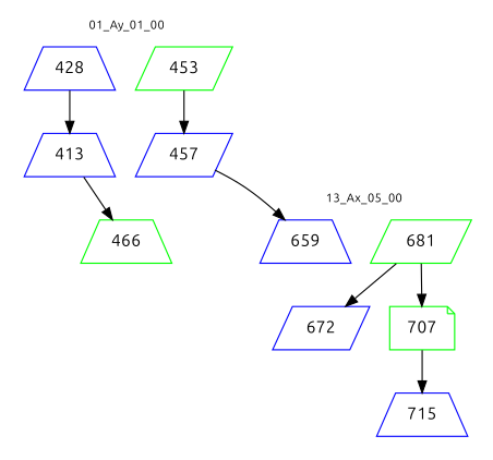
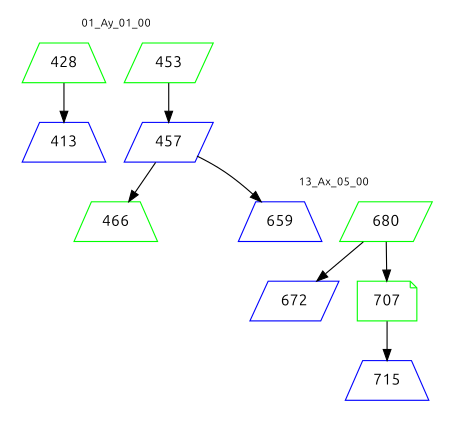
  digraph {
    fontname=Ubuntu
    node [color=green fontname=Ubuntu shape=trapezium]
    edge [color=black fontname=Ubuntu]
    n1 [label=453 shape=parallelogram]
-   n2 [color=blue label=428]
+   n2 [label=428]
    n3 [color=blue label=457 shape=parallelogram]
    n4 [color=blue label=413]
    n5 [label=466]
-   n6 [label=681 shape=parallelogram]
+   n6 [label=680 shape=parallelogram]
    n7 [color=blue label=672 shape=parallelogram]
    n8 [label=707 shape=note]
    n9 [color=blue label=659]
    n10 [color=blue label=715]
    subgraph cluster_1 {
      color=white
      fontsize=10
      label="01_Ay_01_00"
      n1
      n2
      n3
      n4
      n5
    }
    subgraph cluster_2 {
      color=white
      fontsize=10
      label="13_Ax_05_00"
      n6
      n7
      n8
      n9
      n10
    }
    n1 -> n3
    n2 -> n4
-   n4 -> n5
+   n3 -> n5
    n3 -> n9
    n6 -> n7
    n6 -> n8
    n8 -> n10
  }
